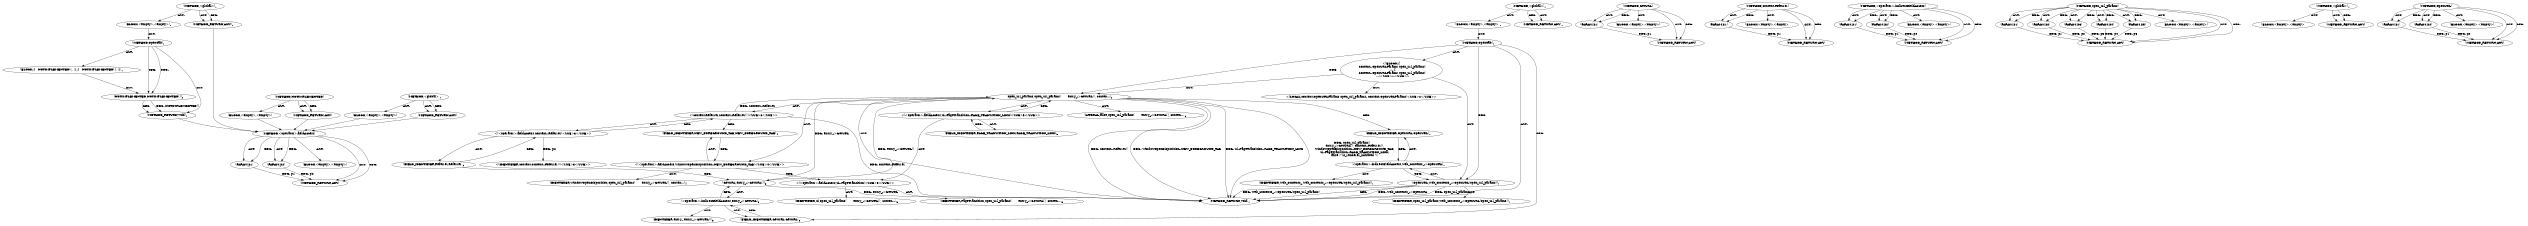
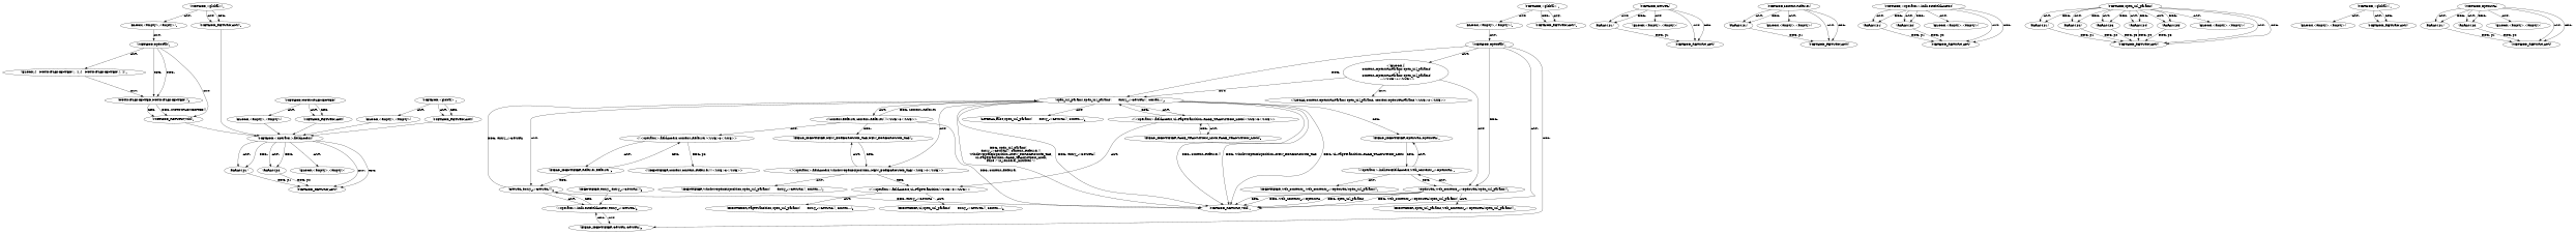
  digraph {
    n1 [label=<(METHOD,&lt;global&gt;)<SUB>1</SUB>>]
    n2 [label=<(BLOCK,&lt;empty&gt;,&lt;empty&gt;)<SUB>1</SUB>>]
    n3 [label=<(METHOD_RETURN,ANY)<SUB>1</SUB>>]
    n4 [label=<(METHOD,OpenTab)<SUB>1</SUB>>]
    n5 [label=<(METHOD,&lt;operator&gt;.fieldAccess)>]
    n6 [label=<(BLOCK,{   NOTIMPLEMENTED();  },{   NOTIMPLEMENTED();  })<SUB>1</SUB>>]
    n7 [label=<(NOTIMPLEMENTED,NOTIMPLEMENTED())<SUB>2</SUB>>]
    n8 [label=<(METHOD_RETURN,void)<SUB>1</SUB>>]
    n9 [label=<(PARAM,p1)>]
    n10 [label=<(PARAM,p2)>]
    n11 [label=<(BLOCK,&lt;empty&gt;,&lt;empty&gt;)>]
    n12 [label=<(METHOD_RETURN,ANY)>]
    n13 [label=<(METHOD,NOTIMPLEMENTED)>]
    n14 [label=<(BLOCK,&lt;empty&gt;,&lt;empty&gt;)>]
    n15 [label=<(METHOD_RETURN,ANY)>]
    n16 [label=<(METHOD,&lt;global&gt;)<SUB>1</SUB>>]
    n17 [label=<(BLOCK,&lt;empty&gt;,&lt;empty&gt;)>]
    n18 [label=<(METHOD_RETURN,ANY)>]
    n19 [label=<(METHOD,&lt;global&gt;)<SUB>1</SUB>>]
    n20 [label=<(BLOCK,&lt;empty&gt;,&lt;empty&gt;)<SUB>1</SUB>>]
    n21 [label=<(METHOD_RETURN,ANY)<SUB>1</SUB>>]
    n22 [label=<(METHOD,OpenTab)<SUB>1</SUB>>]
    n23 [label="<(BLOCK,{\n  content::OpenURLParams open_url_params(\n   ...,{\n  content::OpenURLParams open_url_params(\n   ...)<SUB>1</SUB>>"]
    n24 [label=<(open_url_params,open_url_params(       entry_-&gt;GetURL(), conten...)<SUB>2</SUB>>]
    n25 [label=<(FIELD_IDENTIFIER,GetURL,GetURL)<SUB>3</SUB>>]
    n26 [label=<(OpenURL,web_contents_-&gt;OpenURL(open_url_params))<SUB>7</SUB>>]
    n27 [label=<(METHOD_RETURN,void)<SUB>1</SUB>>]
    n28 [label="<(LOCAL,content.OpenURLParams open_url_params: content.OpenURLParams)<SUB>2</SUB>>"]
    n29 [label=<(GetURL,entry_-&gt;GetURL())<SUB>3</SUB>>]
    n30 [label="<(content.Referrer,content::Referrer())<SUB>3</SUB>>"]
    n31 [label="<(&lt;operator&gt;.fieldAccess,WindowOpenDisposition::NEW_FOREGROUND_TAB)<SUB>4</SUB>>"]
    n32 [label="<(&lt;operator&gt;.fieldAccess,ui::PageTransition::PAGE_TRANSITION_LINK)<SUB>5</SUB>>"]
    n33 [label=<(LITERAL,false,open_url_params(       entry_-&gt;GetURL(), conten...)<SUB>6</SUB>>]
    n34 [label=<(FIELD_IDENTIFIER,OpenURL,OpenURL)<SUB>7</SUB>>]
    n35 [label=<(&lt;operator&gt;.indirectFieldAccess,entry_-&gt;GetURL)<SUB>3</SUB>>]
    n36 [label=<(&lt;operator&gt;.indirectFieldAccess,web_contents_-&gt;OpenURL)<SUB>7</SUB>>]
    n37 [label=<(IDENTIFIER,open_url_params,web_contents_-&gt;OpenURL(open_url_params))<SUB>7</SUB>>]
    n38 [label="<(&lt;operator&gt;.fieldAccess,content::Referrer)<SUB>3</SUB>>"]
    n39 [label=<(FIELD_IDENTIFIER,NEW_FOREGROUND_TAB,NEW_FOREGROUND_TAB)<SUB>4</SUB>>]
    n40 [label=<(IDENTIFIER,WindowOpenDisposition,open_url_params(       entry_-&gt;GetURL(), conten...)<SUB>4</SUB>>]
    n41 [label="<(&lt;operator&gt;.fieldAccess,ui::PageTransition)<SUB>5</SUB>>"]
    n42 [label=<(FIELD_IDENTIFIER,PAGE_TRANSITION_LINK,PAGE_TRANSITION_LINK)<SUB>5</SUB>>]
    n43 [label=<(IDENTIFIER,entry_,entry_-&gt;GetURL())<SUB>3</SUB>>]
    n44 [label=<(FIELD_IDENTIFIER,Referrer,Referrer)<SUB>3</SUB>>]
    n45 [label="<(IDENTIFIER,content,content::Referrer())<SUB>3</SUB>>"]
    n46 [label=<(IDENTIFIER,ui,open_url_params(       entry_-&gt;GetURL(), conten...)<SUB>5</SUB>>]
    n47 [label=<(IDENTIFIER,PageTransition,open_url_params(       entry_-&gt;GetURL(), conten...)<SUB>5</SUB>>]
    n48 [label=<(IDENTIFIER,web_contents_,web_contents_-&gt;OpenURL(open_url_params))<SUB>7</SUB>>]
    n49 [label=<(METHOD,GetURL)>]
    n50 [label=<(PARAM,p1)>]
    n51 [label=<(BLOCK,&lt;empty&gt;,&lt;empty&gt;)>]
    n52 [label=<(METHOD_RETURN,ANY)>]
    n53 [label=<(METHOD,content.Referrer)>]
    n54 [label=<(PARAM,p1)>]
    n55 [label=<(BLOCK,&lt;empty&gt;,&lt;empty&gt;)>]
    n56 [label=<(METHOD_RETURN,ANY)>]
    n57 [label=<(METHOD,&lt;operator&gt;.indirectFieldAccess)>]
    n58 [label=<(PARAM,p1)>]
    n59 [label=<(PARAM,p2)>]
    n60 [label=<(BLOCK,&lt;empty&gt;,&lt;empty&gt;)>]
    n61 [label=<(METHOD_RETURN,ANY)>]
    n62 [label=<(METHOD,open_url_params)>]
    n63 [label=<(PARAM,p1)>]
    n64 [label=<(PARAM,p2)>]
    n65 [label=<(PARAM,p3)>]
    n66 [label=<(PARAM,p4)>]
    n67 [label=<(PARAM,p5)>]
    n68 [label=<(BLOCK,&lt;empty&gt;,&lt;empty&gt;)>]
    n69 [label=<(METHOD_RETURN,ANY)>]
    n70 [label=<(METHOD,&lt;global&gt;)<SUB>1</SUB>>]
    n71 [label=<(BLOCK,&lt;empty&gt;,&lt;empty&gt;)>]
    n72 [label=<(METHOD_RETURN,ANY)>]
    n73 [label=<(METHOD,OpenURL)>]
    n74 [label=<(PARAM,p1)>]
    n75 [label=<(PARAM,p2)>]
    n76 [label=<(BLOCK,&lt;empty&gt;,&lt;empty&gt;)>]
    n77 [label=<(METHOD_RETURN,ANY)>]
    n1 -> n2 [label="AST: "]
    n1 -> n3 [label="AST: "]
    n1 -> n3 [label="CFG: "]
    n2 -> n4 [label="AST: "]
    n3 -> n5
    n4 -> n6 [label="AST: "]
    n4 -> n7 [label="CFG: "]
    n4 -> n7 [label="DDG: "]
    n4 -> n8 [label="AST: "]
    n5 -> n9 [label="AST: "]
    n5 -> n9 [label="DDG: "]
    n5 -> n10 [label="AST: "]
    n5 -> n10 [label="DDG: "]
    n5 -> n11 [label="AST: "]
    n5 -> n12 [label="AST: "]
    n5 -> n12 [label="CFG: "]
    n6 -> n7 [label="AST: "]
    n7 -> n8 [label="CFG: "]
    n7 -> n8 [label="DDG: NOTIMPLEMENTED()"]
    n8 -> n5
    n9 -> n12 [label="DDG: p1"]
    n10 -> n12 [label="DDG: p2"]
    n13 -> n14 [label="AST: "]
    n13 -> n15 [label="AST: "]
    n13 -> n15 [label="CFG: "]
    n14 -> n5
    n15 -> n5
    n16 -> n17 [label="AST: "]
    n16 -> n18 [label="AST: "]
    n16 -> n18 [label="CFG: "]
    n17 -> n5
    n18 -> n5
    n19 -> n20 [label="AST: "]
    n19 -> n21 [label="AST: "]
    n19 -> n21 [label="CFG: "]
    n20 -> n22 [label="AST: "]
    n22 -> n23 [label="AST: "]
    n22 -> n24 [label="DDG: "]
    n22 -> n25 [label="CFG: "]
    n22 -> n26 [label="DDG: "]
    n22 -> n27 [label="AST: "]
    n23 -> n24 [label="AST: "]
    n23 -> n26 [label="AST: "]
    n23 -> n28 [label="AST: "]
    n24 -> n27 [label="DDG: entry_-&gt;GetURL()"]
    n24 -> n27 [label="DDG: content::Referrer()"]
    n24 -> n27 [label="DDG: WindowOpenDisposition::NEW_FOREGROUND_TAB"]
    n24 -> n27 [label="DDG: ui::PageTransition::PAGE_TRANSITION_LINK"]
    n24 -> n27 [label="DDG: open_url_params(\n      entry_-&gt;GetURL(), content::Referrer(),\n      WindowOpenDisposition::NEW_FOREGROUND_TAB,\n      ui::PageTransition::PAGE_TRANSITION_LINK,\n      false /* is_renderer_initiated */)"]
    n24 -> n29 [label="AST: "]
    n24 -> n30 [label="AST: "]
    n24 -> n31 [label="AST: "]
    n24 -> n32 [label="AST: "]
    n24 -> n33 [label="AST: "]
    n24 -> n34 [label="CFG: "]
    n25 -> n35 [label="CFG: "]
    n26 -> n27 [label="CFG: "]
    n26 -> n27 [label="DDG: web_contents_-&gt;OpenURL"]
    n26 -> n27 [label="DDG: open_url_params"]
    n26 -> n27 [label="DDG: web_contents_-&gt;OpenURL(open_url_params)"]
    n26 -> n36 [label="AST: "]
    n26 -> n37 [label="AST: "]
    n29 -> n24 [label="DDG: entry_-&gt;GetURL"]
    n29 -> n27 [label="DDG: entry_-&gt;GetURL"]
    n29 -> n35 [label="AST: "]
    n30 -> n24 [label="DDG: content::Referrer"]
    n30 -> n27 [label="DDG: content::Referrer"]
    n30 -> n38 [label="AST: "]
    n30 -> n39 [label="CFG: "]
    n31 -> n39 [label="AST: "]
    n31 -> n40 [label="AST: "]
    n31 -> n41 [label="CFG: "]
    n32 -> n24 [label="CFG: "]
    n32 -> n41 [label="AST: "]
    n32 -> n42 [label="AST: "]
    n34 -> n36 [label="CFG: "]
    n35 -> n25 [label="AST: "]
    n35 -> n29 [label="CFG: "]
-   n35 -> n43 [label="AST: "]
+   n43 -> n35 [label="AST: "]
    n36 -> n26 [label="CFG: "]
    n36 -> n34 [label="AST: "]
    n36 -> n48 [label="AST: "]
-   n38 -> n30 [label="CFG: "]
    n38 -> n44 [label="AST: "]
    n38 -> n45 [label="DDG: p2"]
    n39 -> n31 [label="CFG: "]
    n41 -> n46 [label="AST: "]
    n41 -> n47 [label="AST: "]
    n42 -> n32 [label="CFG: "]
    n44 -> n29 [label="CFG: "]
    n44 -> n38 [label="CFG: "]
    n49 -> n50 [label="AST: "]
    n49 -> n50 [label="DDG: "]
    n49 -> n51 [label="AST: "]
    n49 -> n52 [label="AST: "]
    n49 -> n52 [label="CFG: "]
    n50 -> n52 [label="DDG: p1"]
    n53 -> n54 [label="AST: "]
    n53 -> n54 [label="DDG: "]
    n53 -> n55 [label="AST: "]
    n53 -> n56 [label="AST: "]
    n53 -> n56 [label="CFG: "]
    n54 -> n56 [label="DDG: p1"]
    n57 -> n58 [label="AST: "]
    n57 -> n58 [label="DDG: "]
    n57 -> n59 [label="AST: "]
    n57 -> n59 [label="DDG: "]
    n57 -> n60 [label="AST: "]
    n57 -> n61 [label="AST: "]
    n57 -> n61 [label="CFG: "]
    n58 -> n61 [label="DDG: p1"]
    n59 -> n61 [label="DDG: p2"]
    n62 -> n63 [label="AST: "]
    n62 -> n63 [label="DDG: "]
    n62 -> n64 [label="AST: "]
    n62 -> n64 [label="DDG: "]
    n62 -> n65 [label="AST: "]
    n62 -> n65 [label="DDG: "]
    n62 -> n66 [label="AST: "]
    n62 -> n66 [label="DDG: "]
    n62 -> n67 [label="AST: "]
    n62 -> n67 [label="DDG: "]
    n62 -> n68 [label="AST: "]
    n62 -> n69 [label="AST: "]
    n62 -> n69 [label="CFG: "]
    n63 -> n69 [label="DDG: p1"]
    n64 -> n69 [label="DDG: p2"]
    n65 -> n69 [label="DDG: p3"]
    n66 -> n69 [label="DDG: p4"]
    n67 -> n69 [label="DDG: p5"]
    n70 -> n71 [label="AST: "]
    n70 -> n72 [label="AST: "]
    n70 -> n72 [label="CFG: "]
    n73 -> n74 [label="AST: "]
    n73 -> n74 [label="DDG: "]
    n73 -> n75 [label="AST: "]
    n73 -> n75 [label="DDG: "]
    n73 -> n76 [label="AST: "]
    n73 -> n77 [label="AST: "]
    n73 -> n77 [label="CFG: "]
    n74 -> n77 [label="DDG: p1"]
    n75 -> n77 [label="DDG: p2"]
  }
